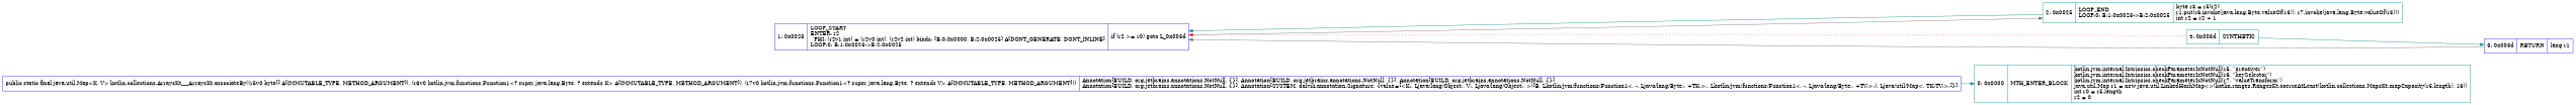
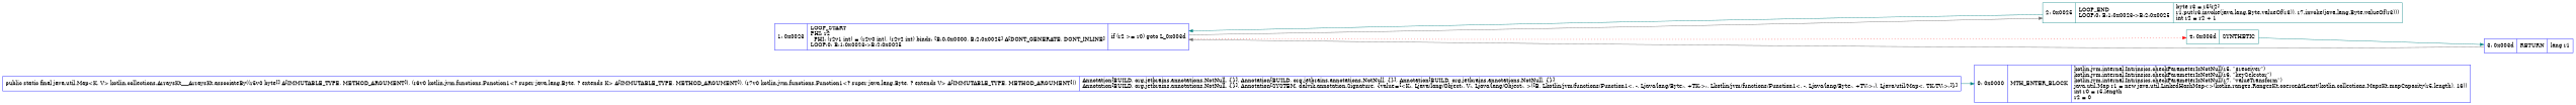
  digraph {
    rankdir=LR
    node [color=teal shape=record]
    edge [color=teal style=solid]
-   n1 [label="{0\:\ 0x0000|MTH_ENTER_BLOCK\l|kotlin.jvm.internal.Intrinsics.checkParameterIsNotNull(r5, \"$receiver\")\lkotlin.jvm.internal.Intrinsics.checkParameterIsNotNull(r6, \"keySelector\")\lkotlin.jvm.internal.Intrinsics.checkParameterIsNotNull(r7, \"valueTransform\")\ljava.util.Map r1 = new java.util.LinkedHashMap\<\>(kotlin.ranges.RangesKt.coerceAtLeast(kotlin.collections.MapsKt.mapCapacity(r5.length), 16))\lint r0 = r5.length\lr2 = 0\l}"]
-   n2 [color=blue label="{1\:\ 0x0023|LOOP_START\lENTER: r2 \l  PHI: (r2v1 int) = (r2v0 int), (r2v2 int) binds: [B:0:0x0000, B:2:0x0025] A[DONT_GENERATE, DONT_INLINE]\lLOOP:0: B:1:0x0023\-\>B:2:0x0025\l|if (r2 \>= r0) goto L_0x003d\l}"]
+   n1 [color=blue label="{0\:\ 0x0000|MTH_ENTER_BLOCK\l|kotlin.jvm.internal.Intrinsics.checkParameterIsNotNull(r5, \"$receiver\")\lkotlin.jvm.internal.Intrinsics.checkParameterIsNotNull(r6, \"keySelector\")\lkotlin.jvm.internal.Intrinsics.checkParameterIsNotNull(r7, \"valueTransform\")\ljava.util.Map r1 = new java.util.LinkedHashMap\<\>(kotlin.ranges.RangesKt.coerceAtLeast(kotlin.collections.MapsKt.mapCapacity(r5.length), 16))\lint r0 = r5.length\lr2 = 0\l}"]
+   n2 [color=blue label="{1\:\ 0x0023|LOOP_START\lPHI: r2 \l  PHI: (r2v1 int) = (r2v0 int), (r2v2 int) binds: [B:0:0x0000, B:2:0x0025] A[DONT_GENERATE, DONT_INLINE]\lLOOP:0: B:1:0x0023\-\>B:2:0x0025\l|if (r2 \>= r0) goto L_0x003d\l}"]
    n3 [label="{2\:\ 0x0025|LOOP_END\lLOOP:0: B:1:0x0023\-\>B:2:0x0025\l|byte r3 = r5[r2]\lr1.put(r6.invoke(java.lang.Byte.valueOf(r3)), r7.invoke(java.lang.Byte.valueOf(r3)))\lint r2 = r2 + 1\l}"]
    n4 [label="{4\:\ 0x003d|SYNTHETIC\l}"]
    n5 [color=blue label="{3\:\ 0x003d|RETURN\l|lang r1\l}"]
    n6 [color=blue label="{public static final java.util.Map\<K, V\> kotlin.collections.ArraysKt___ArraysKt.associateBy((r5v0 byte[] A[IMMUTABLE_TYPE, METHOD_ARGUMENT]), (r6v0 kotlin.jvm.functions.Function1\<? super java.lang.Byte, ? extends K\> A[IMMUTABLE_TYPE, METHOD_ARGUMENT]), (r7v0 kotlin.jvm.functions.Function1\<? super java.lang.Byte, ? extends V\> A[IMMUTABLE_TYPE, METHOD_ARGUMENT]))  | Annotation[BUILD, org.jetbrains.annotations.NotNull, \{\}], Annotation[BUILD, org.jetbrains.annotations.NotNull, \{\}], Annotation[BUILD, org.jetbrains.annotations.NotNull, \{\}]\lAnnotation[BUILD, org.jetbrains.annotations.NotNull, \{\}], Annotation[SYSTEM, dalvik.annotation.Signature, \{value=[\<K:, Ljava\/lang\/Object;, V:, Ljava\/lang\/Object;, \>([B, Lkotlin\/jvm\/functions\/Function1\<, \-, Ljava\/lang\/Byte;, +TK;\>;, Lkotlin\/jvm\/functions\/Function1\<, \-, Ljava\/lang\/Byte;, +TV;\>;), Ljava\/util\/Map\<, TK;TV;\>;]\}]\l}"]
    n2 -> n3 [color=gray40]
-   n4 -> n2 [color=red style=dotted]
+   n2 -> n4 [color=red style=dotted]
    n3 -> n2
    n4 -> n5
    n5 -> n2 [color=gray40]
    n6 -> n1
  }
